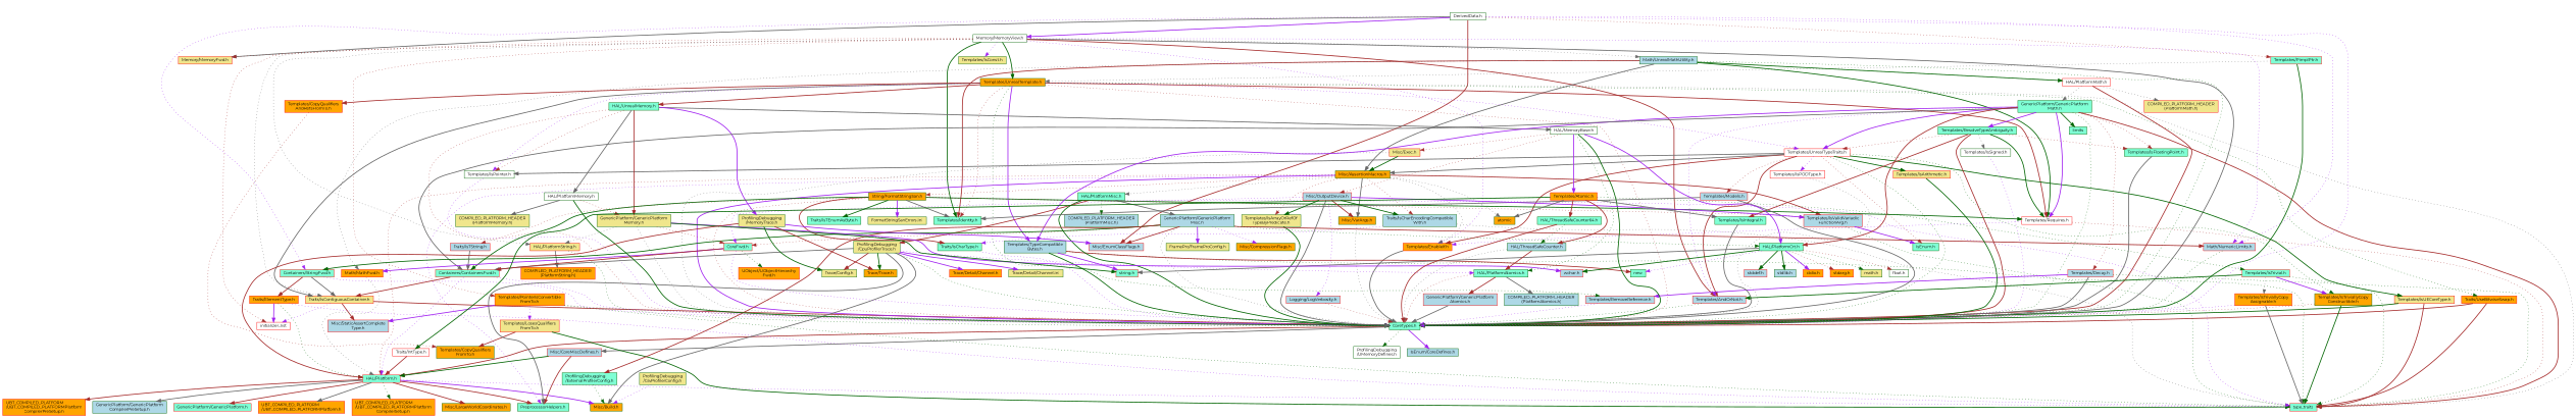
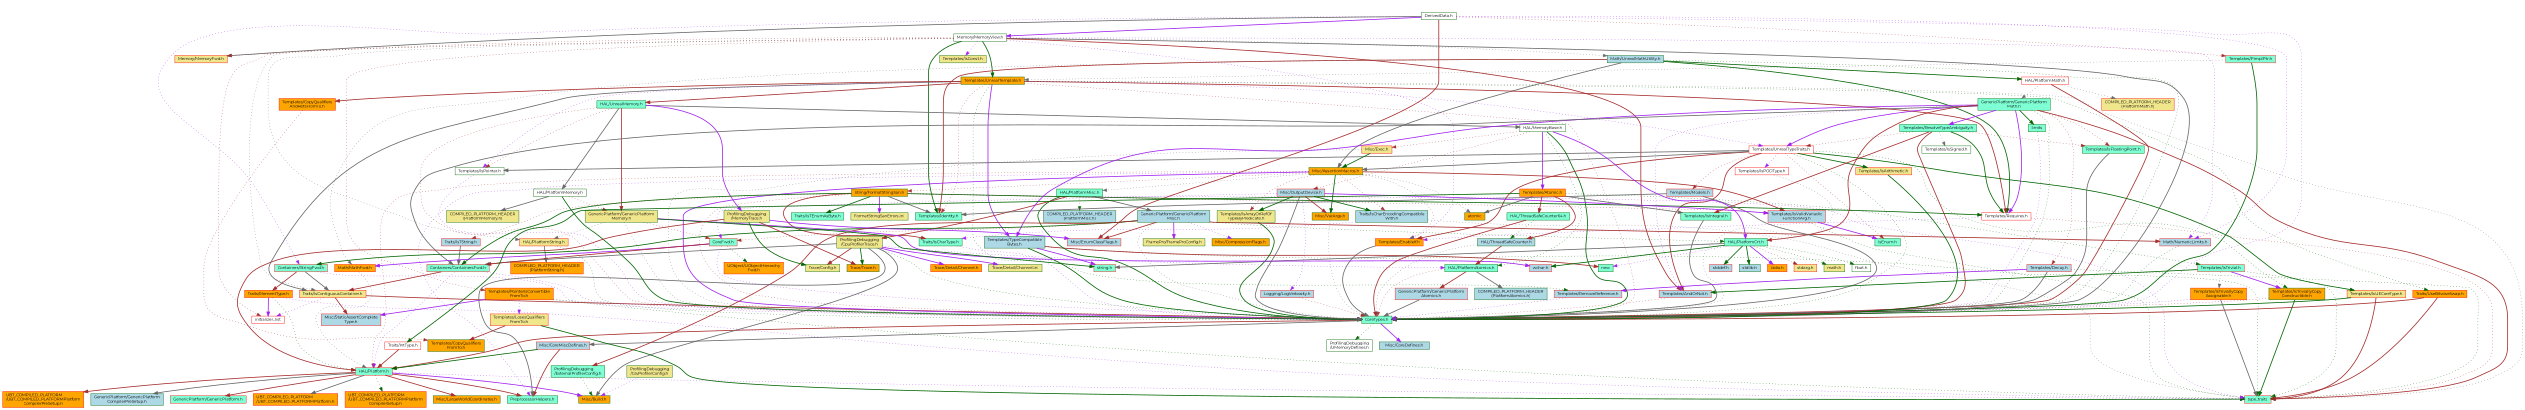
  digraph {
    fontname=Montserrat
    node [color=darkgreen fillcolor=aquamarine fontname=Montserrat fontsize=10 shape=box style=filled]
    edge [color=brown fontname=Montserrat fontsize=10 labelfontname=Helvetica labelfontsize=10 style=bold]
    n1 [fillcolor=white fontcolor=black height=0.2 label="DerivedData.h" width=0.4]
    n2 [color=red height=0.2 label="Containers/StringFwd.h" width=0.4]
    n3 [height=0.2 label="CoreTypes.h" width=0.4]
    n4 [color=red fillcolor=lightblue height=0.2 label="Math/NumericLimits.h" width=0.4]
    n5 [color=red fillcolor=khaki height=0.2 label="Memory/MemoryFwd.h" width=0.4]
    n6 [fillcolor=white height=0.2 label="Memory/MemoryView.h" width=0.4]
    n7 [color=red fillcolor=lightblue height=0.2 label="Misc/EnumClassFlags.h" width=0.4]
    n8 [color=red height=0.2 label="Templates/PimplPtr.h" width=0.4]
    n9 [color=red fillcolor=orange height=0.2 label="Traits/ElementType.h" width=0.4]
    n10 [color=red fillcolor=khaki height=0.2 label="Traits/IsContiguousContainer.h" width=0.4]
    n11 [color=red height=0.2 label="HAL/Platform.h" width=0.4]
    n12 [fillcolor=white height=0.2 label="ProfilingDebugging\l/UMemoryDefines.h" width=0.4]
    n13 [color=red fillcolor=lightblue height=0.2 label="Misc/CoreMiscDefines.h" width=0.4]
-   n14 [fillcolor=lightblue height=0.2 label="IsEnum/CoreDefines.h" width=0.4]
+   n14 [fillcolor=lightblue height=0.2 label="Misc/CoreDefines.h" width=0.4]
    n15 [color=red fillcolor=white height=0.2 label=initializer_list width=0.4]
    n16 [color=red fillcolor=khaki height=0.2 label="HAL/PlatformString.h" width=0.4]
    n17 [fillcolor=lightblue height=0.2 label="Math/UnrealMathUtility.h" width=0.4]
    n18 [color=red fillcolor=orange height=0.2 label="Templates/EnableIf.h" width=0.4]
    n19 [height=0.2 label="Templates/Identity.h" width=0.4]
    n20 [color=red fillcolor=lightblue height=0.2 label="Templates/AndOrNot.h" width=0.4]
    n21 [fillcolor=khaki height=0.2 label="Templates/IsConst.h" width=0.4]
    n22 [color=red fillcolor=orange height=0.2 label="Templates/PointerIsConvertible\lFromTo.h" width=0.4]
    n23 [fillcolor=orange height=0.2 label="Templates/UnrealTemplate.h" width=0.4]
    n24 [color=red height=0.2 label=type_traits width=0.4]
    n25 [color=red fillcolor=lightblue height=0.2 label="Misc/StaticAssertComplete\lType.h" width=0.4]
    n26 [fillcolor=orange height=0.2 label="Misc/Build.h" width=0.4]
    n27 [fillcolor=orange height=0.2 label="Misc/LargeWorldCoordinates.h" width=0.4]
    n28 [height=0.2 label="PreprocessorHelpers.h" width=0.4]
    n29 [color=red fillcolor=orange height=0.2 label="UBT_COMPILED_PLATFORM\l/UBT_COMPILED_PLATFORMPlatform\lCompilerPreSetup.h" width=0.4]
    n30 [fillcolor=lightblue height=0.2 label="GenericPlatform/GenericPlatform\lCompilerPreSetup.h" width=0.4]
    n31 [color=red height=0.2 label="GenericPlatform/GenericPlatform.h" width=0.4]
    n32 [color=red fillcolor=orange height=0.2 label="UBT_COMPILED_PLATFORM\l/UBT_COMPILED_PLATFORMPlatform.h" width=0.4]
    n33 [color=red fillcolor=orange height=0.2 label="UBT_COMPILED_PLATFORM\l/UBT_COMPILED_PLATFORMPlatform\lCompilerSetup.h" width=0.4]
    n34 [color=red fillcolor=orange height=0.2 label="COMPILED_PLATFORM_HEADER\l(PlatformString.h)" width=0.4]
    n35 [fillcolor=orange height=0.2 label="Misc/AssertionMacros.h" width=0.4]
    n36 [color=red fillcolor=orange height=0.2 label="Math/MathFwd.h" width=0.4]
    n37 [color=red fillcolor=white height=0.2 label="Templates/Requires.h" width=0.4]
    n38 [color=red fillcolor=white height=0.2 label="HAL/PlatformMath.h" width=0.4]
    n39 [color=red fillcolor=khaki height=0.2 label="Templates/LosesQualifiers\lFromTo.h" width=0.4]
    n40 [color=red fillcolor=white height=0.2 label="Templates/UnrealTypeTraits.h" width=0.4]
    n41 [fillcolor=lightblue height=0.2 label="Templates/TypeCompatible\lBytes.h" width=0.4]
    n42 [color=red fillcolor=lightblue height=0.2 label="Templates/RemoveReference.h" width=0.4]
    n43 [fillcolor=white height=0.2 label="Templates/IsPointer.h" width=0.4]
    n44 [height=0.2 label="HAL/UnrealMemory.h" width=0.4]
    n45 [color=red fillcolor=orange height=0.2 label="Templates/CopyQualifiers\lAndRefsFromTo.h" width=0.4]
    n46 [color=red fillcolor=orange height=0.2 label="Traits/UseBitwiseSwap.h" width=0.4]
    n47 [height=0.2 label="HAL/PlatformMisc.h" width=0.4]
    n48 [fillcolor=khaki height=0.2 label="Templates/IsArrayOrRefOf\lTypeByPredicate.h" width=0.4]
    n49 [color=red fillcolor=lightblue height=0.2 label="Templates/IsValidVariadic\lFunctionArg.h" width=0.4]
    n50 [fillcolor=lightblue height=0.2 label="Traits/IsCharEncodingCompatible\lWith.h" width=0.4]
    n51 [fillcolor=orange height=0.2 label="Misc/VarArgs.h" width=0.4]
    n52 [fillcolor=orange height=0.2 label="String/FormatStringSan.h" width=0.4]
    n53 [fillcolor=orange height=0.2 label=atomic width=0.4]
    n54 [height=0.2 label="GenericPlatform/GenericPlatform\lMath.h" width=0.4]
    n55 [color=red fillcolor=khaki height=0.2 label="COMPILED_PLATFORM_HEADER\l(PlatformMath.h)" width=0.4]
    n56 [fillcolor=lightblue height=0.2 label="GenericPlatform/GenericPlatform\lMisc.h" width=0.4]
    n57 [fillcolor=lightblue height=0.2 label="COMPILED_PLATFORM_HEADER\l(PlatformMisc.h)" width=0.4]
    n58 [fillcolor=khaki height=0.2 label="ProfilingDebugging\l/CpuProfilerTrace.h" width=0.4]
    n59 [height=0.2 label="IsEnum.h" width=0.4]
    n60 [height=0.2 label="Traits/IsCharType.h" width=0.4]
    n61 [color=red height=0.2 label="Containers/ContainersFwd.h" width=0.4]
    n62 [height=0.2 label="Traits/IsTEnumAsByte.h" width=0.4]
    n63 [color=red fillcolor=lightblue height=0.2 label="Traits/IsTString.h" width=0.4]
    n64 [fillcolor=khaki height=0.2 label="FormatStringSanErrors.inl" width=0.4]
    n65 [color=red height=0.2 label="CoreFwd.h" width=0.4]
    n66 [fillcolor=khaki height=0.2 label="FramePro/FrameProConfig.h" width=0.4]
    n67 [height=0.2 label="HAL/PlatformCrt.h" width=0.4]
    n68 [fillcolor=orange height=0.2 label="Misc/CompressionFlags.h" width=0.4]
    n69 [height=0.2 label="ProfilingDebugging\l/ExternalProfilerConfig.h" width=0.4]
    n70 [height=0.2 label="HAL/PlatformAtomics.h" width=0.4]
    n71 [fillcolor=khaki height=0.2 label="Trace/Config.h" width=0.4]
    n72 [color=red fillcolor=orange height=0.2 label="Trace/Detail/Channel.h" width=0.4]
    n73 [fillcolor=khaki height=0.2 label="Trace/Detail/Channel.inl" width=0.4]
    n74 [fillcolor=orange height=0.2 label="Trace/Trace.h" width=0.4]
    n75 [color=red fillcolor=orange height=0.2 label="UObject/UObjectHierarchy\lFwd.h" width=0.4]
    n76 [height=0.2 label=new width=0.4]
    n77 [color=red fillcolor=lightblue height=0.2 label="wchar.h" width=0.4]
    n78 [color=red fillcolor=lightblue height=0.2 label="stddef.h" width=0.4]
    n79 [fillcolor=lightblue height=0.2 label="stdlib.h" width=0.4]
    n80 [color=red fillcolor=orange height=0.2 label="stdio.h" width=0.4]
-   n81 [color=red fillcolor=orange height=0.2 label="stdarg.h" width=0.4]
+   n81 [color=red fillcolor=khaki height=0.2 label="stdarg.h" width=0.4]
    n82 [fillcolor=khaki height=0.2 label="math.h" width=0.4]
    n83 [fillcolor=white height=0.2 label="float.h" width=0.4]
    n84 [color=red height=0.2 label="string.h" width=0.4]
    n85 [fillcolor=khaki height=0.2 label="ProfilingDebugging\l/CsvProfilerConfig.h" width=0.4]
    n86 [color=red fillcolor=lightblue height=0.2 label="GenericPlatform/GenericPlatform\lAtomics.h" width=0.4]
    n87 [fillcolor=lightblue height=0.2 label="COMPILED_PLATFORM_HEADER\l(PlatformAtomics.h)" width=0.4]
    n88 [color=red fillcolor=lightblue height=0.2 label="Templates/Decay.h" width=0.4]
    n89 [height=0.2 label="Templates/IsFloatingPoint.h" width=0.4]
    n90 [height=0.2 label="Templates/ResolveTypeAmbiguity.h" width=0.4]
    n91 [height=0.2 label=limits width=0.4]
    n92 [color=red fillcolor=khaki height=0.2 label="Templates/IsArithmetic.h" width=0.4]
    n93 [color=red fillcolor=lightblue height=0.2 label="Templates/Models.h" width=0.4]
    n94 [color=red fillcolor=white height=0.2 label="Templates/IsPODType.h" width=0.4]
    n95 [color=red fillcolor=khaki height=0.2 label="Templates/IsUECoreType.h" width=0.4]
    n96 [fillcolor=orange height=0.2 label="Templates/IsTriviallyCopy\lConstructible.h" width=0.4]
    n97 [fillcolor=white height=0.2 label="Templates/IsSigned.h" width=0.4]
    n98 [height=0.2 label="Templates/IsIntegral.h" width=0.4]
    n99 [fillcolor=orange height=0.2 label="Templates/CopyQualifiers\lFromTo.h" width=0.4]
    n100 [fillcolor=khaki height=0.2 label="GenericPlatform/GenericPlatform\lMemory.h" width=0.4]
    n101 [fillcolor=white height=0.2 label="HAL/MemoryBase.h" width=0.4]
    n102 [fillcolor=white height=0.2 label="HAL/PlatformMemory.h" width=0.4]
    n103 [fillcolor=khaki height=0.2 label="ProfilingDebugging\l/MemoryTrace.h" width=0.4]
    n104 [color=red fillcolor=khaki height=0.2 label="Misc/Exec.h" width=0.4]
    n105 [color=red fillcolor=lightblue height=0.2 label="Misc/OutputDevice.h" width=0.4]
    n106 [color=red fillcolor=orange height=0.2 label="Templates/Atomic.h" width=0.4]
    n107 [fillcolor=khaki height=0.2 label="COMPILED_PLATFORM_HEADER\l(PlatformMemory.h)" width=0.4]
    n108 [color=red fillcolor=lightblue height=0.2 label="Logging/LogVerbosity.h" width=0.4]
    n109 [fillcolor=lightblue height=0.2 label="HAL/ThreadSafeCounter.h" width=0.4]
    n110 [height=0.2 label="HAL/ThreadSafeCounter64.h" width=0.4]
    n111 [color=red height=0.2 label="Templates/IsTrivial.h" width=0.4]
    n112 [color=red fillcolor=white height=0.2 label="Traits/IntType.h" width=0.4]
    n113 [color=red fillcolor=orange height=0.2 label="Templates/IsTriviallyCopy\lAssignable.h" width=0.4]
    n1 -> n2 [color=purple style=dotted]
    n1 -> n3 [color=purple style=dotted]
    n1 -> n4 [color=purple style=dotted]
    n1 -> n5 [color=gray40]
    n1 -> n6 [color=purple]
    n1 -> n7
    n1 -> n8 [style=dotted]
    n2 -> n3 [color=purple style=dotted]
    n2 -> n9
    n2 -> n10 [color=gray40]
    n3 -> n11
    n3 -> n12 [color=darkgreen style=dotted]
    n3 -> n13 [color=gray40]
    n3 -> n14 [color=purple]
    n4 -> n3 [color=darkgreen style=dotted]
    n6 -> n3 [color=gray40]
    n6 -> n4 [color=purple style=dotted]
    n6 -> n5 [style=dotted]
    n6 -> n10 [color=gray40 style=dotted]
    n6 -> n15 [style=dotted]
    n6 -> n16 [color=gray40 style=dotted]
    n6 -> n17 [color=gray40 style=dotted]
    n6 -> n18 [color=purple style=dotted]
    n6 -> n19 [color=darkgreen]
    n6 -> n20
    n6 -> n21 [color=purple style=dotted]
    n6 -> n22 [style=dotted]
    n6 -> n23 [color=darkgreen]
    n8 -> n3 [color=darkgreen]
    n8 -> n23 [color=gray40 style=dotted]
    n9 -> n11 [color=darkgreen style=dotted]
    n9 -> n15 [color=purple]
    n9 -> n24 [color=purple style=dotted]
    n10 -> n3
    n10 -> n15 [color=purple style=dotted]
    n10 -> n25
    n11 -> n24 [color=purple style=dotted]
    n11 -> n26 [color=purple]
    n11 -> n27
    n11 -> n28
    n11 -> n29
    n11 -> n30 [color=gray40]
    n11 -> n31
    n11 -> n32 [color=gray40]
    n11 -> n33 [color=darkgreen style=dotted]
    n13 -> n11 [color=darkgreen]
    n13 -> n28
    n16 -> n3 [color=darkgreen style=dotted]
    n16 -> n34 [color=gray40]
    n17 -> n3 [color=darkgreen style=dotted]
    n17 -> n19
    n17 -> n35 [color=gray40]
    n17 -> n36 [color=gray40 style=dotted]
    n17 -> n37 [color=darkgreen]
    n17 -> n38 [color=darkgreen]
    n18 -> n3 [color=gray40]
-   n20 -> n3 [color=darkgreen style=dotted]
+   n20 -> n3 [style=dotted]
    n22 -> n3 [color=gray40 style=dotted]
    n22 -> n24 [color=darkgreen style=dotted]
    n22 -> n25 [color=purple]
    n22 -> n39 [color=purple style=dotted]
    n23 -> n3 [style=dotted]
    n23 -> n10 [color=gray40]
    n23 -> n19 [style=dotted]
    n23 -> n24 [color=gray40 style=dotted]
    n23 -> n37
    n23 -> n40 [color=purple style=dotted]
    n23 -> n41 [color=purple]
    n23 -> n42 [color=darkgreen style=dotted]
    n23 -> n43 [color=purple style=dotted]
    n23 -> n44
    n23 -> n45
    n23 -> n46 [color=darkgreen style=dotted]
    n35 -> n3 [color=purple]
    n35 -> n11 [style=dotted]
    n35 -> n18 [color=gray40 style=dotted]
    n35 -> n28 [color=purple style=dotted]
    n35 -> n47 [color=gray40 style=dotted]
    n35 -> n48 [style=dotted]
    n35 -> n49
    n35 -> n50 [style=dotted]
-   n35 -> n51 [color=gray40]
+   n35 -> n51 [color=darkgreen]
    n35 -> n52 [style=dotted]
    n35 -> n53 [color=gray40 style=dotted]
    n36 -> n11 [color=gray40 style=dotted]
    n37 -> n18 [color=purple style=dotted]
    n37 -> n24 [style=dotted]
    n38 -> n3
    n38 -> n54 [color=gray40 style=dotted]
    n38 -> n55 [color=gray40 style=dotted]
    n39 -> n24 [color=darkgreen]
    n39 -> n99
    n40 -> n3 [color=darkgreen style=dotted]
    n40 -> n18
    n40 -> n20
    n40 -> n35 [color=gray40]
    n40 -> n43 [color=gray40]
    n40 -> n59 [style=dotted]
    n40 -> n92 [color=darkgreen]
    n40 -> n93 [style=dotted]
    n40 -> n94 [color=purple style=dotted]
    n40 -> n95 [color=darkgreen]
    n40 -> n96 [color=darkgreen style=dotted]
    n41 -> n3 [color=darkgreen]
    n41 -> n24 [color=darkgreen style=dotted]
    n41 -> n76
    n41 -> n84 [color=purple]
    n42 -> n3 [color=purple style=dotted]
    n43 -> n3 [color=purple style=dotted]
    n44 -> n3 [style=dotted]
    n44 -> n43 [style=dotted]
    n44 -> n100
    n44 -> n101 [color=gray40]
    n44 -> n102 [color=gray40]
    n44 -> n103 [color=purple]
    n45 -> n99 [style=dotted]
    n46 -> n3
    n46 -> n24
    n47 -> n3 [color=darkgreen]
    n47 -> n56 [color=gray40]
    n47 -> n57 [color=darkgreen style=dotted]
    n47 -> n58
    n48 -> n3 [color=darkgreen]
    n49 -> n24 [color=darkgreen style=dotted]
    n49 -> n59 [color=purple]
    n50 -> n24 [color=gray40 style=dotted]
    n50 -> n60 [color=purple style=dotted]
    n51 -> n3 [color=gray40 style=dotted]
    n52 -> n3 [style=dotted]
    n52 -> n19 [color=gray40]
    n52 -> n24 [color=purple style=dotted]
    n52 -> n37 [color=darkgreen]
    n52 -> n49 [style=dotted]
    n52 -> n60
    n52 -> n61 [color=darkgreen]
    n52 -> n62 [color=darkgreen]
    n52 -> n63 [style=dotted]
    n52 -> n64 [color=purple]
    n54 -> n3 [color=darkgreen style=dotted]
    n54 -> n20 [color=purple style=dotted]
    n54 -> n24
    n54 -> n37 [color=purple]
    n54 -> n40 [color=purple]
    n54 -> n41 [color=purple]
    n54 -> n61 [color=gray40]
    n54 -> n67
    n54 -> n88 [style=dotted]
    n54 -> n89 [style=dotted]
    n54 -> n90 [color=purple]
    n54 -> n91 [color=darkgreen]
    n56 -> n2 [color=darkgreen]
    n56 -> n3 [color=gray40 style=dotted]
    n56 -> n4
    n56 -> n7
    n56 -> n65 [style=dotted]
    n56 -> n66 [color=purple]
    n56 -> n67 [color=darkgreen style=dotted]
    n56 -> n68 [color=purple style=dotted]
    n56 -> n69
    n58 -> n3 [color=darkgreen style=dotted]
    n58 -> n26 [color=gray40]
    n58 -> n28 [color=gray40]
    n58 -> n61 [color=gray40]
    n58 -> n70 [color=purple style=dotted]
    n58 -> n71
    n58 -> n72 [color=purple]
    n58 -> n73 [color=purple]
    n58 -> n74 [color=darkgreen]
    n60 -> n3 [color=purple style=dotted]
    n61 -> n3 [color=purple style=dotted]
    n61 -> n10
    n61 -> n11 [color=purple style=dotted]
    n63 -> n61 [color=gray40]
    n65 -> n3 [color=purple style=dotted]
    n65 -> n36 [color=purple]
    n65 -> n61
    n65 -> n75 [color=darkgreen style=dotted]
    n67 -> n76 [color=purple style=dotted]
    n67 -> n77 [color=darkgreen]
    n67 -> n78 [color=darkgreen]
    n67 -> n79 [color=darkgreen]
    n67 -> n80 [color=purple]
    n67 -> n81 [style=dotted]
    n67 -> n82 [color=darkgreen style=dotted]
-   n67 -> n83 [style=dotted]
+   n67 -> n83 [color=darkgreen style=dotted]
    n67 -> n84 [color=gray40]
    n69 -> n26 [color=darkgreen style=dotted]
    n70 -> n3 [style=dotted]
    n70 -> n86
    n70 -> n87 [color=gray40]
    n85 -> n26 [color=purple style=dotted]
    n86 -> n3 [color=gray40]
    n88 -> n3 [color=gray40]
    n88 -> n24 [color=darkgreen style=dotted]
    n88 -> n42 [color=purple]
    n89 -> n3 [color=gray40]
    n90 -> n3
    n90 -> n37 [color=darkgreen]
    n90 -> n40 [style=dotted]
    n90 -> n89 [style=dotted]
    n90 -> n97 [color=gray40 style=dotted]
    n90 -> n98
    n92 -> n3 [color=darkgreen]
    n93 -> n3 [color=gray40]
    n93 -> n19 [color=gray40]
    n94 -> n3 [color=gray40 style=dotted]
    n95 -> n3 [color=darkgreen]
    n95 -> n24
    n96 -> n3 [style=dotted]
    n96 -> n24 [color=darkgreen]
-   n97 -> n3 [color=purple style=dotted]
+   n91 -> n3 [color=purple style=dotted]
    n98 -> n3 [color=gray40]
    n100 -> n3 [color=gray40 style=dotted]
    n100 -> n16 [color=gray40 style=dotted]
    n100 -> n65 [style=dotted]
    n100 -> n77 [color=purple]
    n100 -> n84 [color=darkgreen]
    n101 -> n3 [color=darkgreen]
    n101 -> n67 [color=purple]
    n101 -> n70 [color=darkgreen style=dotted]
    n101 -> n104 [style=dotted]
    n101 -> n105 [style=dotted]
    n101 -> n106 [color=purple]
    n102 -> n3 [color=darkgreen]
    n102 -> n100 [style=dotted]
    n102 -> n107 [color=gray40]
    n103 -> n7 [color=purple]
    n103 -> n11
    n103 -> n71 [color=darkgreen]
    n103 -> n74
    n104 -> n3 [color=gray40 style=dotted]
    n104 -> n35 [color=darkgreen]
    n105 -> n3 [color=gray40]
    n105 -> n48 [color=darkgreen]
    n105 -> n49 [color=purple]
    n105 -> n50 [color=darkgreen]
    n105 -> n51
    n105 -> n65 [color=purple style=dotted]
    n105 -> n108 [color=purple style=dotted]
    n106 -> n53 [color=gray40]
    n106 -> n98 [color=gray40]
    n106 -> n109
    n106 -> n110
    n106 -> n111 [color=darkgreen style=dotted]
    n106 -> n112 [color=darkgreen]
    n108 -> n3 [style=dotted]
    n109 -> n3 [color=gray40 style=dotted]
    n109 -> n70
    n110 -> n3
    n110 -> n109 [color=darkgreen style=dotted]
    n111 -> n20 [color=darkgreen]
    n111 -> n24 [color=darkgreen style=dotted]
    n111 -> n96 [color=purple]
    n111 -> n113 [color=gray40 style=dotted]
    n112 -> n11
    n113 -> n3 [color=purple style=dotted]
    n113 -> n24 [color=gray40]
  }
